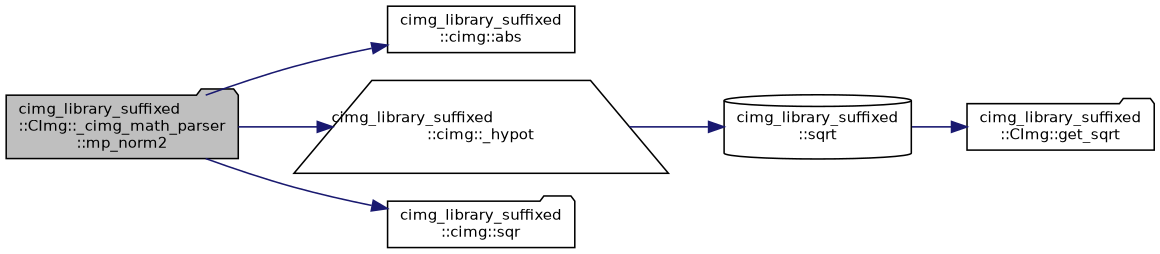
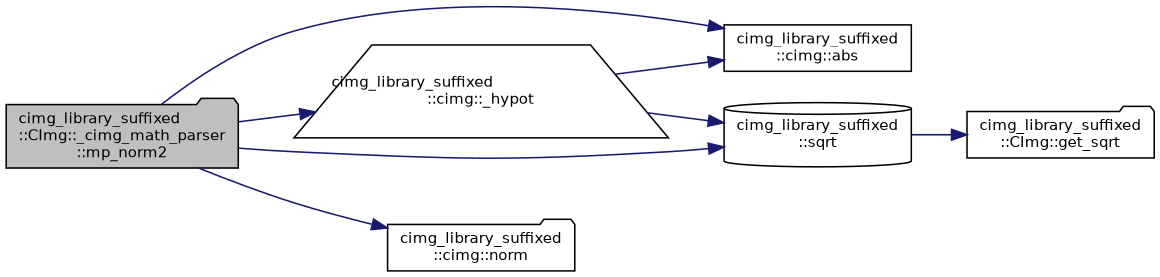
  digraph {
    rankdir=LR
    node [color=black fillcolor=white fontname=Helvetica fontsize=10 shape=folder style=filled]
    edge [color=midnightblue fontname=Helvetica fontsize=10 labelfontname=Helvetica labelfontsize=10 style=solid]
    n1 [fillcolor=grey75 fontcolor=black height=0.2 label="cimg_library_suffixed\l::CImg::_cimg_math_parser\l::mp_norm2" width=0.4]
    n2 [height=0.2 label="cimg_library_suffixed\l::cimg::abs" shape=box width=0.4]
    n3 [height=0.2 label="cimg_library_suffixed\l::cimg::_hypot" shape=trapezium width=0.4]
    n4 [height=0.2 label="cimg_library_suffixed\l::sqrt" shape=cylinder width=0.4]
-   n5 [height=0.2 label="cimg_library_suffixed\l::cimg::sqr" width=0.4]
+   n5 [height=0.2 label="cimg_library_suffixed\l::cimg::norm" width=0.4]
    n6 [height=0.2 label="cimg_library_suffixed\l::CImg::get_sqrt" width=0.4]
    n1 -> n2
    n1 -> n3
+   n1 -> n4
    n1 -> n5
+   n3 -> n2
    n3 -> n4
    n4 -> n6
  }
